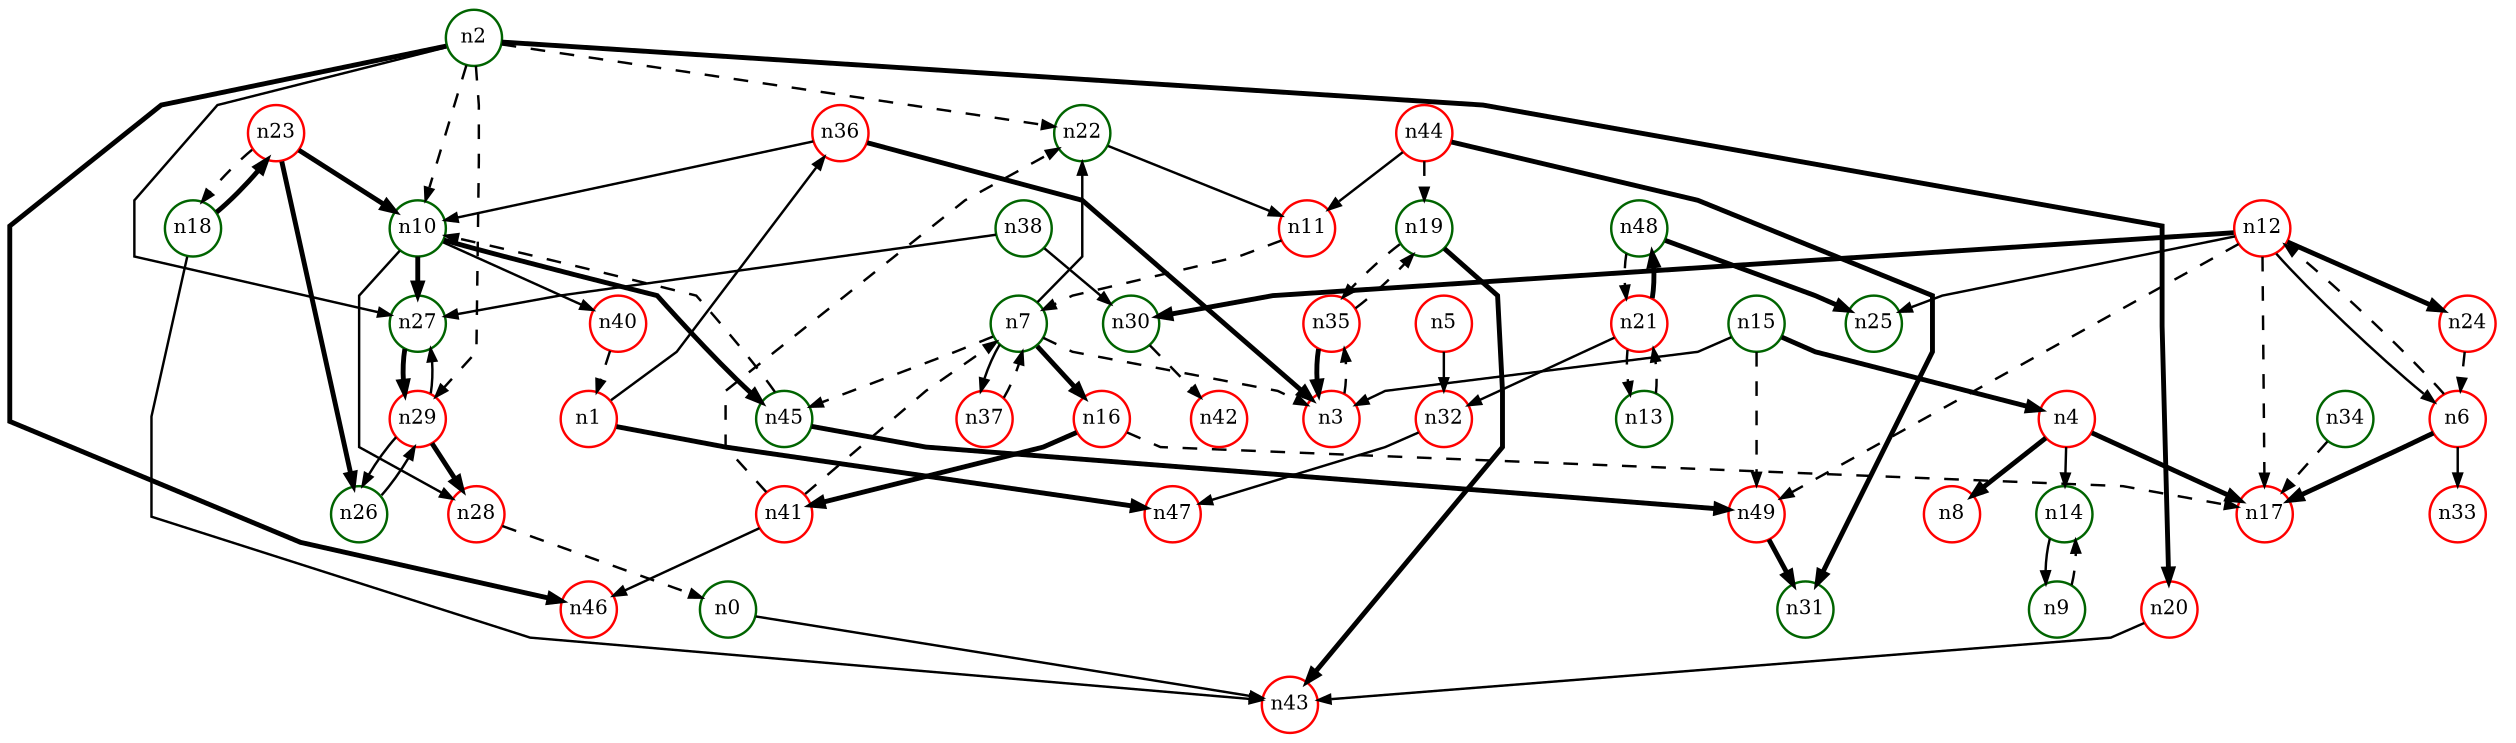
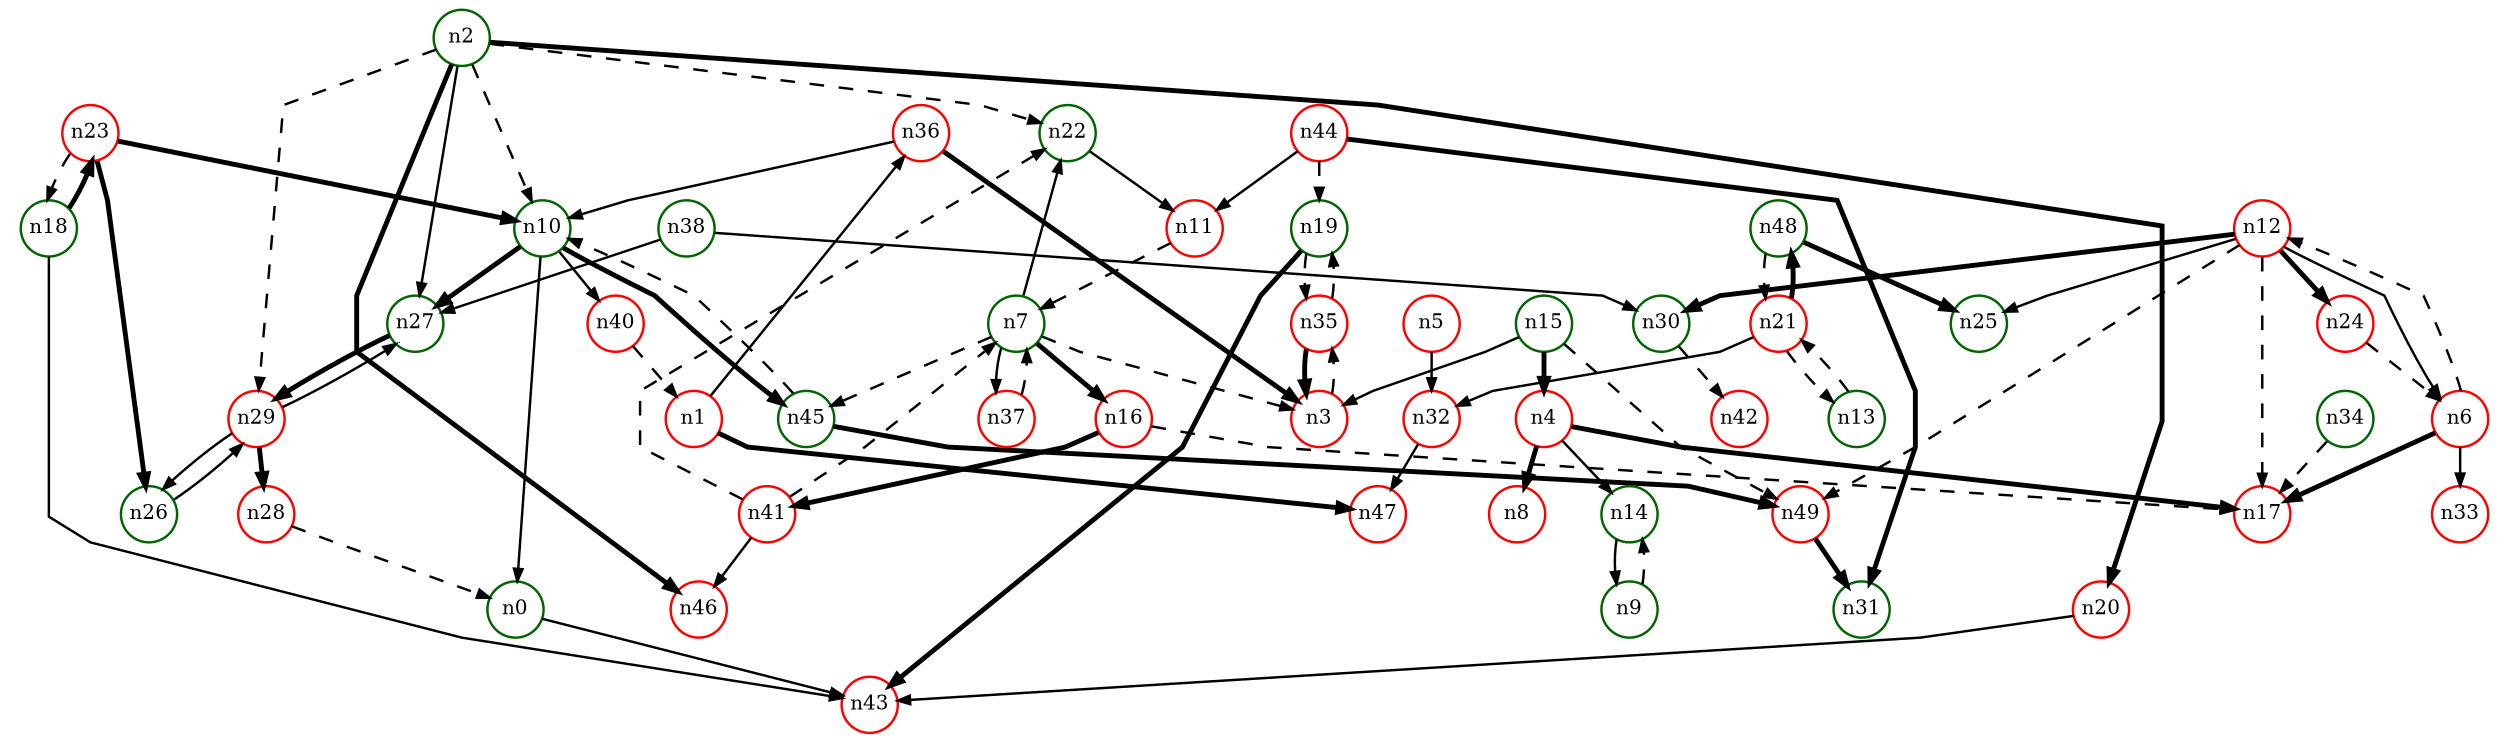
  digraph {
    fontsize=8
    nodesep=0.22
    nodesize=0.16
    ranksep=0.22
    splines=polyline
    node [color=red fixedsize=shape fontsize=8 shape=circle]
    edge [arrowsize=0.5 style=dashed]
    n0 [color=darkgreen width=0.32]
    n43 [width=0.32]
    n36 [width=0.32]
    n3 [width=0.32]
    n10 [color=darkgreen width=0.32]
    n35 [width=0.32]
    n27 [color=darkgreen width=0.32]
    n45 [color=darkgreen width=0.32]
    n40 [width=0.32]
    n19 [color=darkgreen width=0.32]
    n29 [width=0.32]
    n49 [width=0.32]
    n1 [width=0.32]
    n47 [width=0.32]
    n26 [color=darkgreen width=0.32]
    n28 [width=0.32]
    n31 [color=darkgreen width=0.32]
    n2 [color=darkgreen width=0.32]
    n20 [width=0.32]
    n22 [color=darkgreen width=0.32]
    n46 [width=0.32]
    n11 [width=0.32]
    n7 [color=darkgreen width=0.32]
    n16 [width=0.32]
    n37 [width=0.32]
    n4 [width=0.32]
    n8 [width=0.32]
    n14 [color=darkgreen width=0.32]
    n17 [width=0.32]
    n9 [color=darkgreen width=0.32]
    n32 [width=0.32]
    n5 [width=0.32]
    n12 [width=0.32]
    n24 [width=0.32]
    n25 [color=darkgreen width=0.32]
    n30 [color=darkgreen width=0.32]
    n6 [width=0.32]
    n42 [width=0.32]
    n33 [width=0.32]
    n41 [width=0.32]
    n15 [color=darkgreen width=0.32]
    n18 [color=darkgreen width=0.32]
    n23 [width=0.32]
    n13 [color=darkgreen width=0.32]
    n21 [width=0.32]
    n48 [color=darkgreen width=0.32]
    n34 [color=darkgreen width=0.32]
    n38 [color=darkgreen width=0.32]
    n44 [width=0.32]
    n0 -> n43 [style=solid]
    n36 -> n3 [style=bold]
    n36 -> n10 [style=solid]
    n3 -> n35
-   n10 -> n28 [style=solid]
+   n10 -> n0 [style=solid]
    n10 -> n27 [style=bold]
    n10 -> n45 [style=bold]
    n10 -> n40 [style=solid]
    n35 -> n3 [style=bold]
    n35 -> n19
    n27 -> n29 [style=bold]
    n45 -> n10
    n45 -> n49 [style=bold]
    n40 -> n1
    n19 -> n43 [style=bold]
    n19 -> n35
    n29 -> n27 [style=solid]
    n29 -> n26 [style=solid]
    n29 -> n28 [style=bold]
    n49 -> n31 [style=bold]
    n1 -> n36 [style=solid]
    n1 -> n47 [style=bold]
    n26 -> n29 [style=solid]
    n28 -> n0
    n2 -> n10
    n2 -> n27 [style=solid]
    n2 -> n29
    n2 -> n20 [style=bold]
    n2 -> n22
    n2 -> n46 [style=bold]
    n20 -> n43 [style=solid]
    n22 -> n11 [style=solid]
    n11 -> n7
    n7 -> n3
    n7 -> n45
    n7 -> n22 [style=solid]
    n7 -> n16 [style=bold]
    n7 -> n37 [style=solid]
    n16 -> n17
    n16 -> n41 [style=bold]
    n37 -> n7
    n4 -> n8 [style=bold]
    n4 -> n14 [style=solid]
    n4 -> n17 [style=bold]
    n14 -> n9 [style=solid]
    n9 -> n14
    n32 -> n47 [style=solid]
    n5 -> n32 [style=solid]
    n12 -> n49
    n12 -> n17
    n12 -> n24 [style=bold]
    n12 -> n25 [style=solid]
    n12 -> n30 [style=bold]
    n12 -> n6 [style=solid]
    n24 -> n6
    n30 -> n42
    n6 -> n17 [style=bold]
    n6 -> n12
    n6 -> n33 [style=solid]
    n41 -> n22
    n41 -> n46 [style=solid]
    n41 -> n7
    n15 -> n3 [style=solid]
    n15 -> n49
    n15 -> n4 [style=bold]
    n18 -> n43 [style=solid]
    n18 -> n23 [style=bold]
    n23 -> n10 [style=bold]
    n23 -> n26 [style=bold]
    n23 -> n18
    n13 -> n21
    n21 -> n32 [style=solid]
    n21 -> n13
    n21 -> n48 [style=bold]
    n48 -> n25 [style=bold]
    n48 -> n21
    n34 -> n17
    n38 -> n27 [style=solid]
    n38 -> n30 [style=solid]
    n44 -> n19
    n44 -> n31 [style=bold]
    n44 -> n11 [style=solid]
  }
